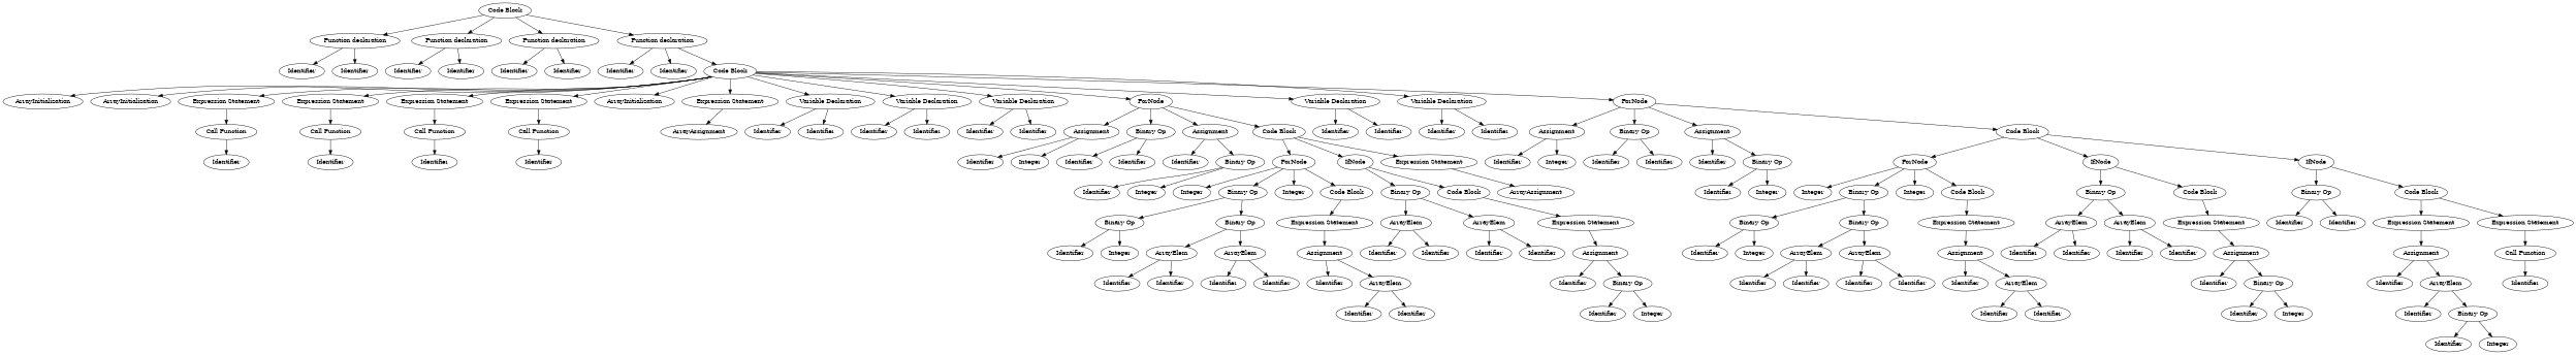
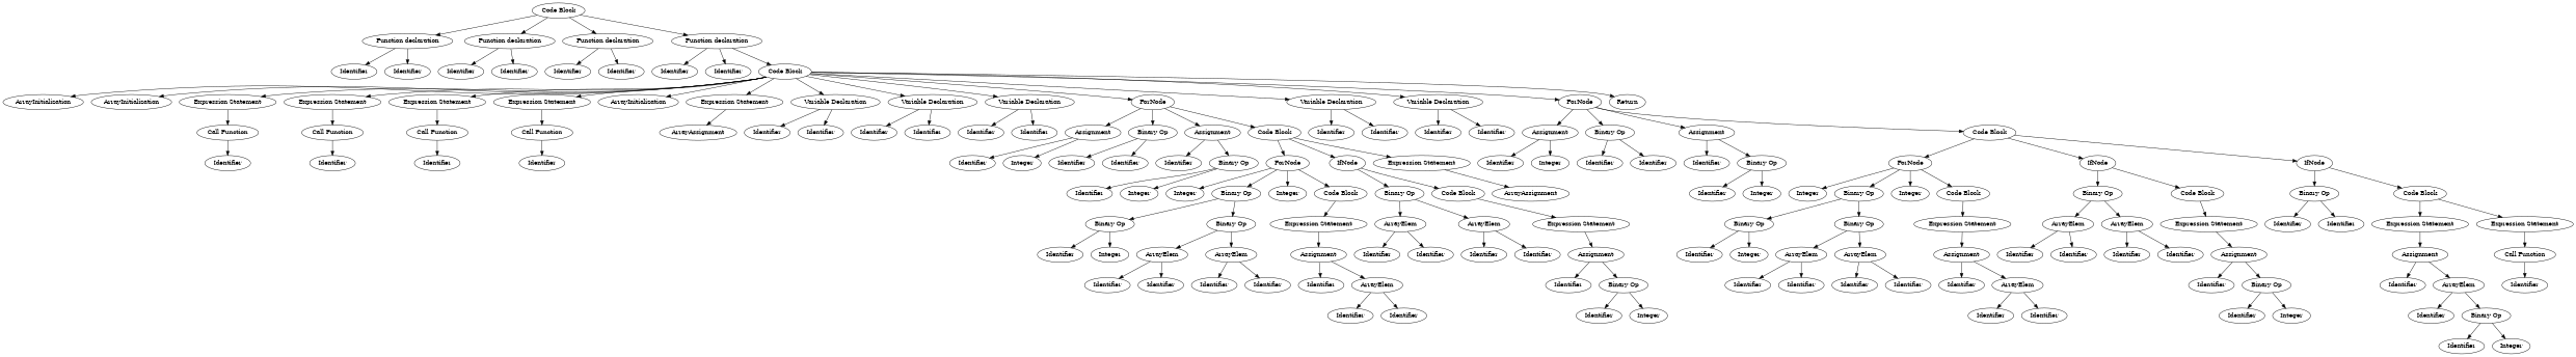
  digraph {
    n1 [label="Code Block"]
    n2 [label="Function declaration"]
    n3 [label="Function declaration"]
    n4 [label="Function declaration"]
    n5 [label="Function declaration"]
    n6 [label=Identifier]
    n7 [label=Identifier]
    n8 [label=Identifier]
    n9 [label=Identifier]
    n10 [label=Identifier]
    n11 [label=Identifier]
    n12 [label=Identifier]
    n13 [label=Identifier]
    n14 [label="Code Block"]
    n15 [label=ArrayInitialization]
    n16 [label=ArrayInitialization]
    n17 [label="Expression Statement"]
    n18 [label="Expression Statement"]
    n19 [label="Expression Statement"]
    n20 [label="Expression Statement"]
    n21 [label=ArrayInitialization]
    n22 [label="Expression Statement"]
    n23 [label="Variable Declaration"]
    n24 [label="Variable Declaration"]
    n25 [label="Variable Declaration"]
    n26 [label=ForNode]
    n27 [label="Variable Declaration"]
    n28 [label="Variable Declaration"]
    n29 [label=ForNode]
+   n30 [label=Return]
    n31 [label="Call Function"]
    n32 [label=Identifier]
    n33 [label="Call Function"]
    n34 [label=Identifier]
    n35 [label="Call Function"]
    n36 [label=Identifier]
    n37 [label="Call Function"]
    n38 [label=Identifier]
    n39 [label=ArrayAssignment]
    n40 [label=Identifier]
    n41 [label=Identifier]
    n42 [label=Identifier]
    n43 [label=Identifier]
    n44 [label=Identifier]
    n45 [label=Identifier]
    n46 [label=Assignment]
    n47 [label="Binary Op"]
    n48 [label=Assignment]
    n49 [label="Code Block"]
    n50 [label=Identifier]
    n51 [label=Integer]
    n52 [label=Identifier]
    n53 [label=Identifier]
    n54 [label=Identifier]
    n55 [label="Binary Op"]
    n56 [label=Identifier]
    n57 [label=Integer]
    n58 [label=ForNode]
    n59 [label=IfNode]
    n60 [label="Expression Statement"]
    n61 [label=Integer]
    n62 [label="Binary Op"]
    n63 [label=Integer]
    n64 [label="Code Block"]
    n65 [label="Binary Op"]
    n66 [label="Binary Op"]
    n67 [label=Identifier]
    n68 [label=Integer]
    n69 [label=ArrayElem]
    n70 [label=ArrayElem]
    n71 [label=Identifier]
    n72 [label=Identifier]
    n73 [label=Identifier]
    n74 [label=Identifier]
    n75 [label="Expression Statement"]
    n76 [label=Assignment]
    n77 [label=Identifier]
    n78 [label=ArrayElem]
    n79 [label=Identifier]
    n80 [label=Identifier]
    n81 [label="Binary Op"]
    n82 [label="Code Block"]
    n83 [label=ArrayElem]
    n84 [label=ArrayElem]
    n85 [label=Identifier]
    n86 [label=Identifier]
    n87 [label=Identifier]
    n88 [label=Identifier]
    n89 [label="Expression Statement"]
    n90 [label=Assignment]
    n91 [label=Identifier]
    n92 [label="Binary Op"]
    n93 [label=Identifier]
    n94 [label=Integer]
    n95 [label=ArrayAssignment]
    n96 [label=Identifier]
    n97 [label=Identifier]
    n98 [label=Identifier]
    n99 [label=Identifier]
    n100 [label=Assignment]
    n101 [label="Binary Op"]
    n102 [label=Assignment]
    n103 [label="Code Block"]
    n104 [label=Identifier]
    n105 [label=Integer]
    n106 [label=Identifier]
    n107 [label=Identifier]
    n108 [label=Identifier]
    n109 [label="Binary Op"]
    n110 [label=Identifier]
    n111 [label=Integer]
    n112 [label=ForNode]
    n113 [label=IfNode]
    n114 [label=IfNode]
    n115 [label=Integer]
    n116 [label="Binary Op"]
    n117 [label=Integer]
    n118 [label="Code Block"]
    n119 [label="Binary Op"]
    n120 [label="Binary Op"]
    n121 [label=Identifier]
    n122 [label=Integer]
    n123 [label=ArrayElem]
    n124 [label=ArrayElem]
    n125 [label=Identifier]
    n126 [label=Identifier]
    n127 [label=Identifier]
    n128 [label=Identifier]
    n129 [label="Expression Statement"]
    n130 [label=Assignment]
    n131 [label=Identifier]
    n132 [label=ArrayElem]
    n133 [label=Identifier]
    n134 [label=Identifier]
    n135 [label="Binary Op"]
    n136 [label="Code Block"]
    n137 [label=ArrayElem]
    n138 [label=ArrayElem]
    n139 [label=Identifier]
    n140 [label=Identifier]
    n141 [label=Identifier]
    n142 [label=Identifier]
    n143 [label="Expression Statement"]
    n144 [label=Assignment]
    n145 [label=Identifier]
    n146 [label="Binary Op"]
    n147 [label=Identifier]
    n148 [label=Integer]
    n149 [label="Binary Op"]
    n150 [label="Code Block"]
    n151 [label=Identifier]
    n152 [label=Identifier]
    n153 [label="Expression Statement"]
    n154 [label="Expression Statement"]
    n155 [label=Assignment]
    n156 [label=Identifier]
    n157 [label=ArrayElem]
    n158 [label=Identifier]
    n159 [label="Binary Op"]
    n160 [label=Identifier]
    n161 [label=Integer]
    n162 [label="Call Function"]
    n163 [label=Identifier]
    n1 -> n2
    n1 -> n3
    n1 -> n4
    n1 -> n5
    n2 -> n6
    n2 -> n7
    n3 -> n8
    n3 -> n9
    n4 -> n10
    n4 -> n11
    n5 -> n12
    n5 -> n13
    n5 -> n14
    n14 -> n15
    n14 -> n16
    n14 -> n17
    n14 -> n18
    n14 -> n19
    n14 -> n20
    n14 -> n21
    n14 -> n22
    n14 -> n23
    n14 -> n24
    n14 -> n25
    n14 -> n26
    n14 -> n27
    n14 -> n28
    n14 -> n29
+   n14 -> n30
    n17 -> n31
    n18 -> n33
    n19 -> n35
    n20 -> n37
    n22 -> n39
    n23 -> n40
    n23 -> n41
    n24 -> n42
    n24 -> n43
    n25 -> n44
    n25 -> n45
    n26 -> n46
    n26 -> n47
    n26 -> n48
    n26 -> n49
    n27 -> n96
    n27 -> n97
    n28 -> n98
    n28 -> n99
    n29 -> n100
    n29 -> n101
    n29 -> n102
    n29 -> n103
    n31 -> n32
    n33 -> n34
    n35 -> n36
    n37 -> n38
    n46 -> n50
    n46 -> n51
    n47 -> n52
    n47 -> n53
    n48 -> n54
    n48 -> n55
    n49 -> n58
    n49 -> n59
    n49 -> n60
    n55 -> n56
    n55 -> n57
    n58 -> n61
    n58 -> n62
    n58 -> n63
    n58 -> n64
    n59 -> n81
    n59 -> n82
    n60 -> n95
    n62 -> n65
    n62 -> n66
    n64 -> n75
    n65 -> n67
    n65 -> n68
    n66 -> n69
    n66 -> n70
    n69 -> n71
    n69 -> n72
    n70 -> n73
    n70 -> n74
    n75 -> n76
    n76 -> n77
    n76 -> n78
    n78 -> n79
    n78 -> n80
    n81 -> n83
    n81 -> n84
    n82 -> n89
    n83 -> n85
    n83 -> n86
    n84 -> n87
    n84 -> n88
    n89 -> n90
    n90 -> n91
    n90 -> n92
    n92 -> n93
    n92 -> n94
    n100 -> n104
    n100 -> n105
    n101 -> n106
    n101 -> n107
    n102 -> n108
    n102 -> n109
    n103 -> n112
    n103 -> n113
    n103 -> n114
    n109 -> n110
    n109 -> n111
    n112 -> n115
    n112 -> n116
    n112 -> n117
    n112 -> n118
    n113 -> n135
    n113 -> n136
    n114 -> n149
    n114 -> n150
    n116 -> n119
    n116 -> n120
    n118 -> n129
    n119 -> n121
    n119 -> n122
    n120 -> n123
    n120 -> n124
    n123 -> n125
    n123 -> n126
    n124 -> n127
    n124 -> n128
    n129 -> n130
    n130 -> n131
    n130 -> n132
    n132 -> n133
    n132 -> n134
    n135 -> n137
    n135 -> n138
    n136 -> n143
    n137 -> n139
    n137 -> n140
    n138 -> n141
    n138 -> n142
    n143 -> n144
    n144 -> n145
    n144 -> n146
    n146 -> n147
    n146 -> n148
    n149 -> n151
    n149 -> n152
    n150 -> n153
    n150 -> n154
    n153 -> n155
    n154 -> n162
    n155 -> n156
    n155 -> n157
    n157 -> n158
    n157 -> n159
    n159 -> n160
    n159 -> n161
    n162 -> n163
  }
